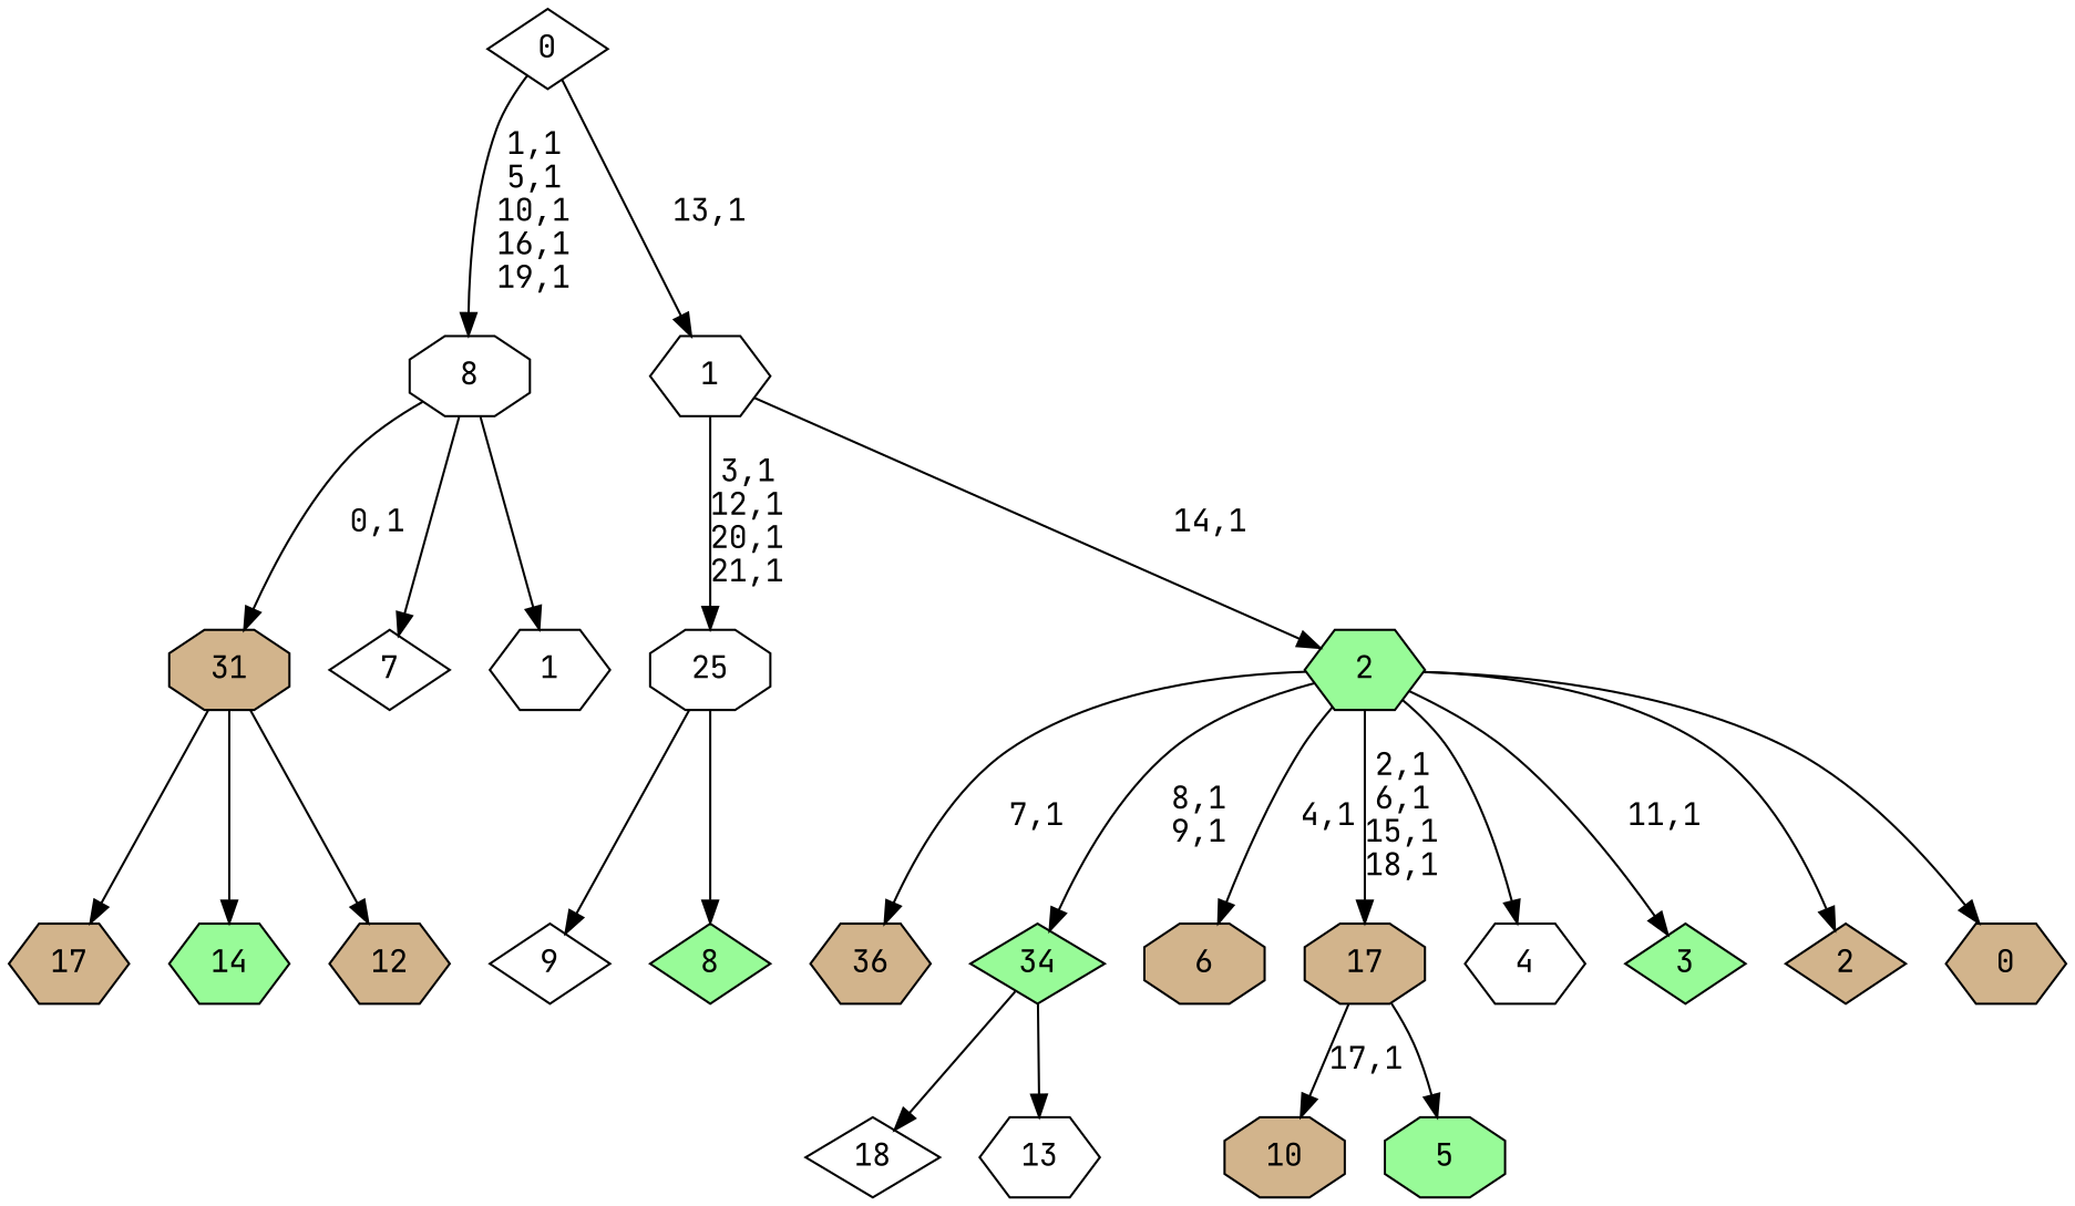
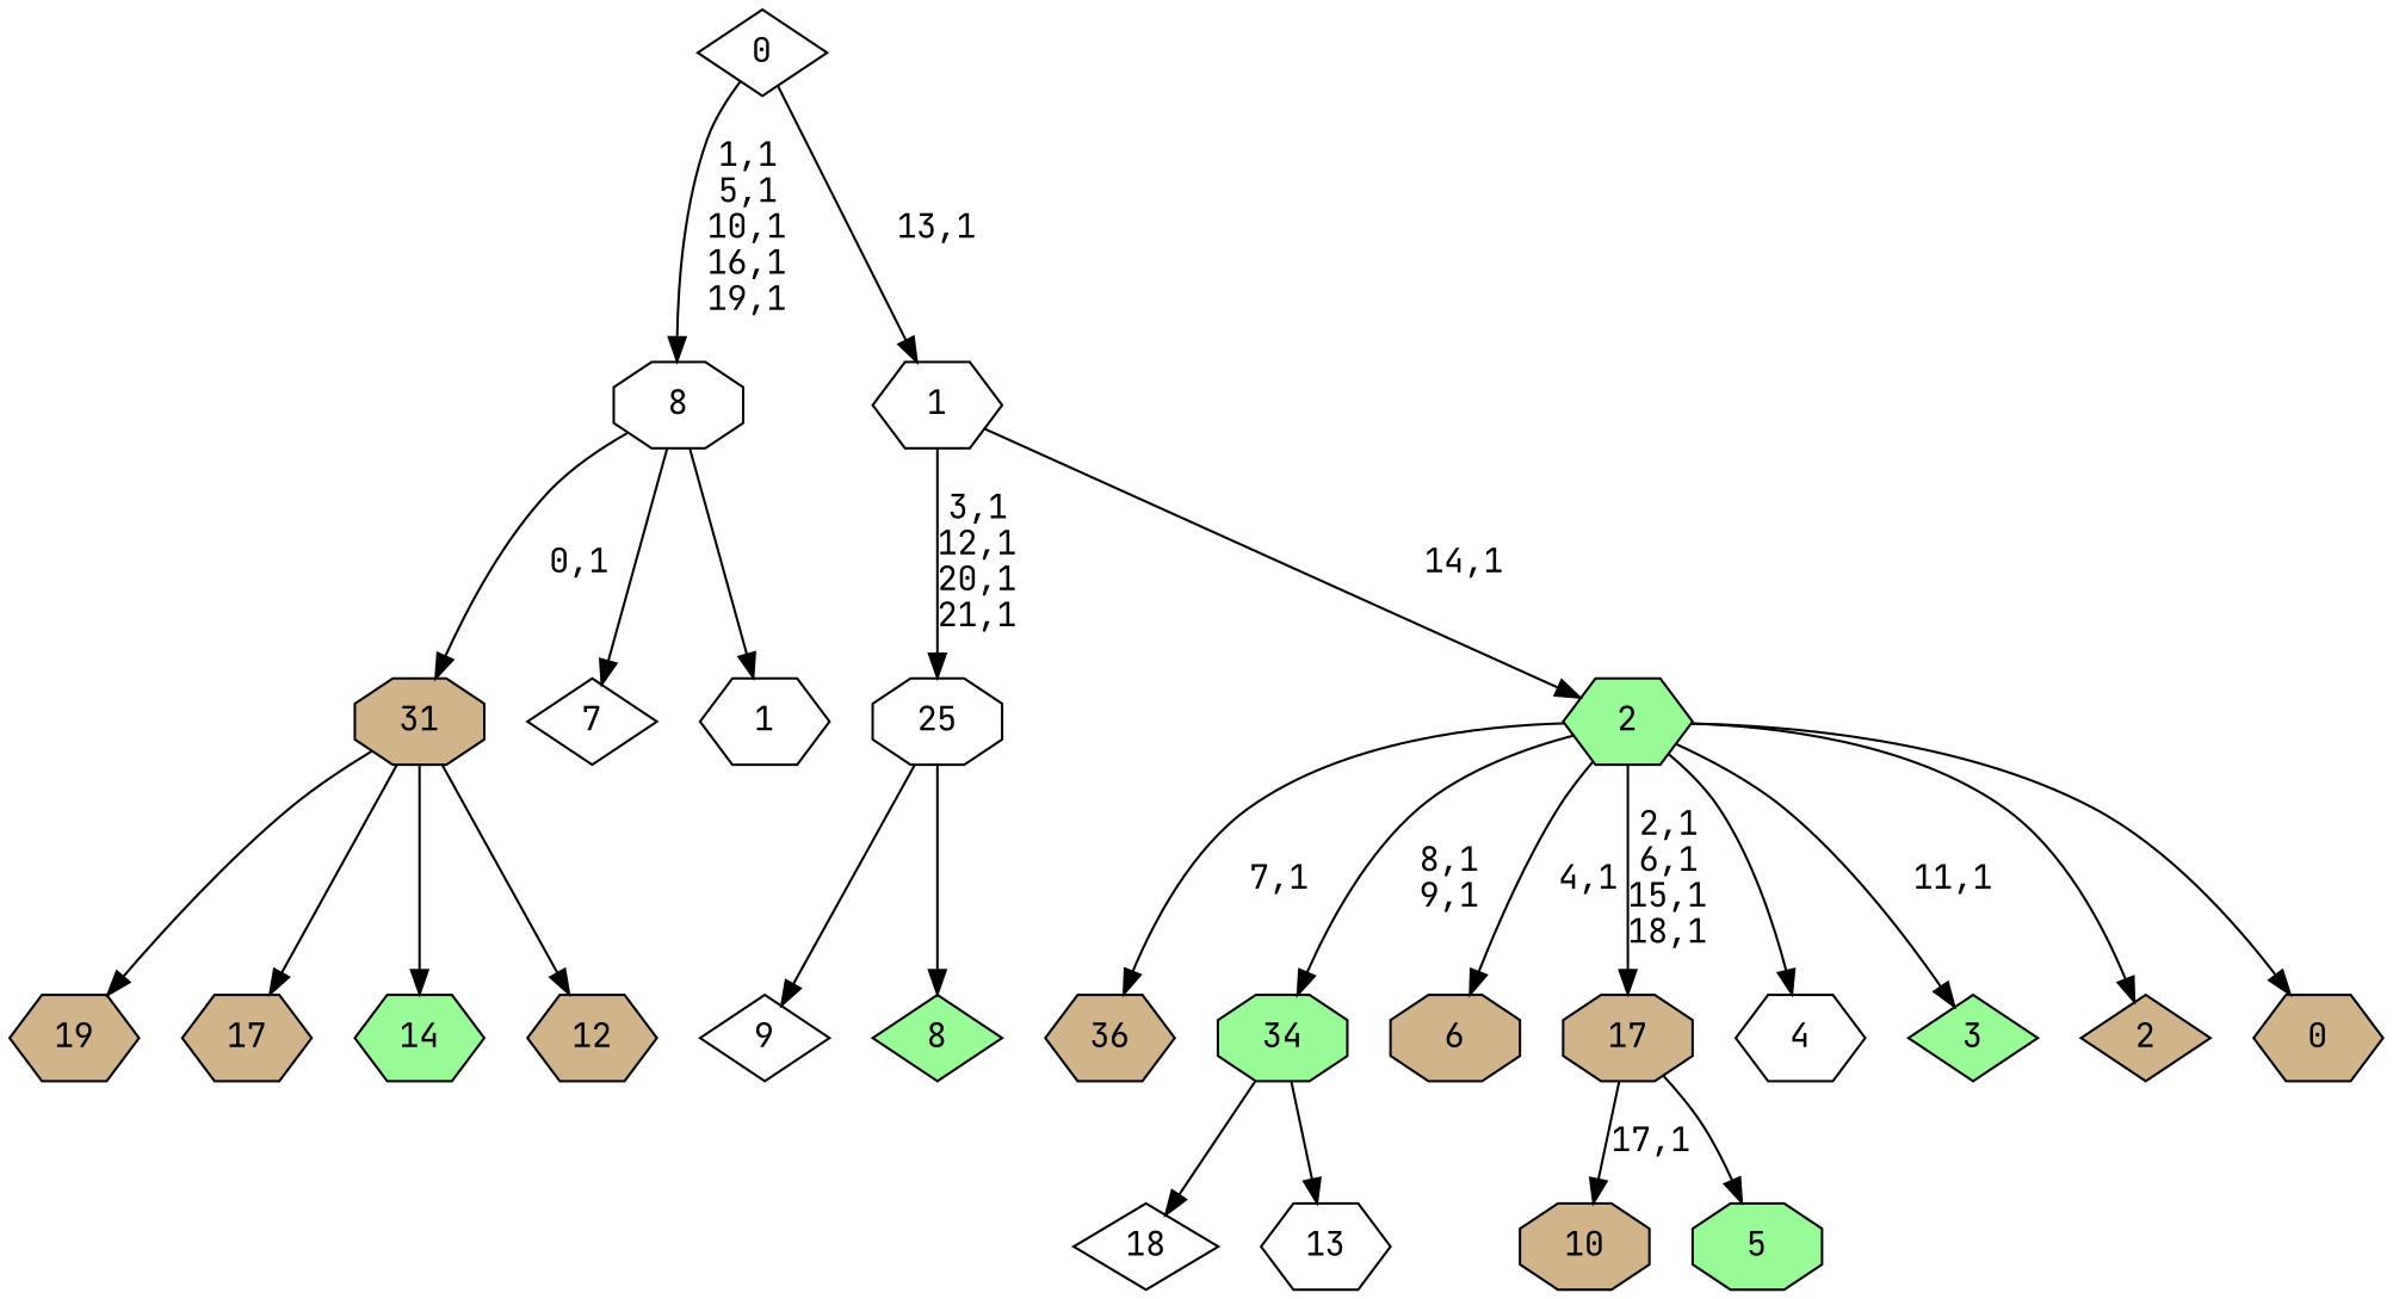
  digraph {
    fontname="JetBrains Mono"
    node [fillcolor=tan fontname="JetBrains Mono" shape=hexagon style=filled]
    edge [fontname="JetBrains Mono"]
+   n1 [label=19]
    n2 [fillcolor=white label=18 shape=diamond]
    n3 [label=17]
    n4 [label=36]
    n5 [fillcolor=palegreen label=14]
    n6 [fillcolor=white label=13]
-   34 [fillcolor=palegreen shape=diamond]
+   34 [fillcolor=palegreen shape=octagon]
    n8 [label=12]
    31 [shape=octagon]
    n10 [label=10 shape=octagon]
    n11 [fillcolor=white label=9 shape=diamond]
    n12 [fillcolor=palegreen label=8 shape=diamond]
    25 [fillcolor=white shape=octagon]
    n14 [fillcolor=white label=7 shape=diamond]
    n15 [label=6 shape=octagon]
    n16 [fillcolor=palegreen label=5 shape=octagon]
    17 [shape=octagon]
    n18 [fillcolor=white label=4]
    n19 [fillcolor=palegreen label=3 shape=diamond]
    n20 [label=2 shape=diamond]
    n21 [fillcolor=white label=1]
    8 [fillcolor=white shape=octagon]
    n23 [label=0]
    2 [fillcolor=palegreen]
    1 [fillcolor=white]
    0 [fillcolor=white shape=diamond]
    34 -> n2
    34 -> n6
+   31 -> n1
    31 -> n3
    31 -> n5
    31 -> n8
    25 -> n11
    25 -> n12
    17 -> n10 [label="17,1"]
    17 -> n16
    8 -> 31 [label="0,1"]
    8 -> n14
    8 -> n21
    2 -> n4 [label="7,1"]
    2 -> 34 [label="8,1\n9,1"]
    2 -> n15 [label="4,1"]
    2 -> 17 [label="2,1\n6,1\n15,1\n18,1"]
    2 -> n18
    2 -> n19 [label="11,1"]
    2 -> n20
    2 -> n23
    1 -> 25 [label="3,1\n12,1\n20,1\n21,1"]
    1 -> 2 [label="14,1"]
    0 -> 8 [label="1,1\n5,1\n10,1\n16,1\n19,1"]
    0 -> 1 [label="13,1"]
  }
